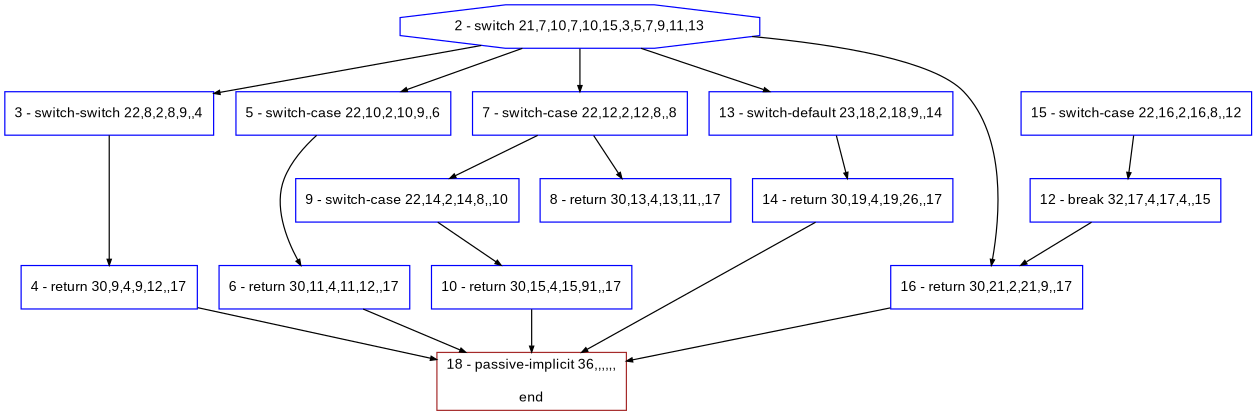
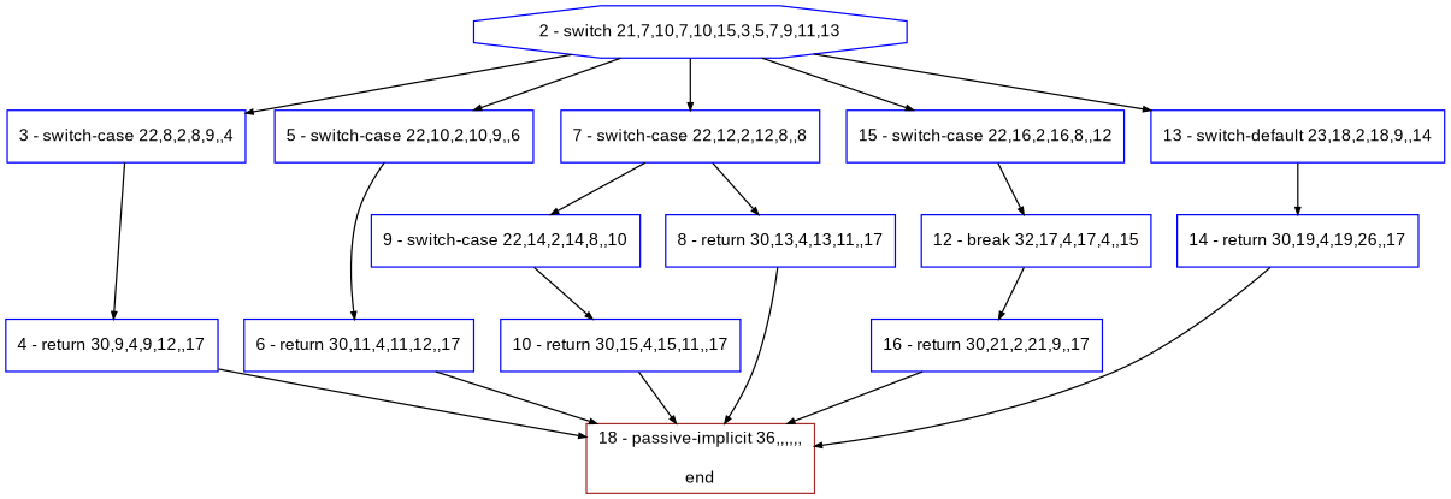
  digraph {
    bgcolor=white
    compound=true
    fillcolor="#FFFFCC"
    fontname=Arial
    fontsize=12
    pack=true
    packmode=clust
    style="rounded,filled"
    node [color="#0000ff" compound=true fillcolor="#ffffff" fixedsize=false fontname=Arial fontsize=12 node_initialized=no shape=box style=filled]
    edge [arrowhead=normal arrowsize=0.5 arrowtail=none color="#000000" compound=true dir=forward fontcolor=black fontname=Arial fontsize=12]
    n1 [label="2 - switch 21,7,10,7,10,15,3,5,7,9,11,13" shape=octagon]
-   n2 [label="3 - switch-switch 22,8,2,8,9,,4"]
+   n2 [label="3 - switch-case 22,8,2,8,9,,4"]
    n3 [label="5 - switch-case 22,10,2,10,9,,6"]
    n4 [label="7 - switch-case 22,12,2,12,8,,8"]
    n5 [label="15 - switch-case 22,16,2,16,8,,12"]
    n6 [label="13 - switch-default 23,18,2,18,9,,14"]
    n7 [label="4 - return 30,9,4,9,12,,17"]
    n8 [label="6 - return 30,11,4,11,12,,17"]
    n9 [label="9 - switch-case 22,14,2,14,8,,10"]
    n10 [label="8 - return 30,13,4,13,11,,17"]
-   n11 [label="10 - return 30,15,4,15,91,,17"]
+   n11 [label="10 - return 30,15,4,15,11,,17"]
    n12 [label="12 - break 32,17,4,17,4,,15"]
    n13 [label="14 - return 30,19,4,19,26,,17"]
    n14 [color="#a52a2a" label="18 - passive-implicit 36,,,,,,\n\nend"]
    n15 [label="16 - return 30,21,2,21,9,,17"]
    n1 -> n2
    n1 -> n3
    n1 -> n4
-   n1 -> n15
+   n1 -> n5
    n1 -> n6
    n2 -> n7
    n3 -> n8
    n4 -> n9
    n4 -> n10
    n5 -> n12
    n6 -> n13
    n7 -> n14
    n8 -> n14
    n9 -> n11
+   n10 -> n14
    n11 -> n14
    n12 -> n15
    n13 -> n14
    n15 -> n14
  }
